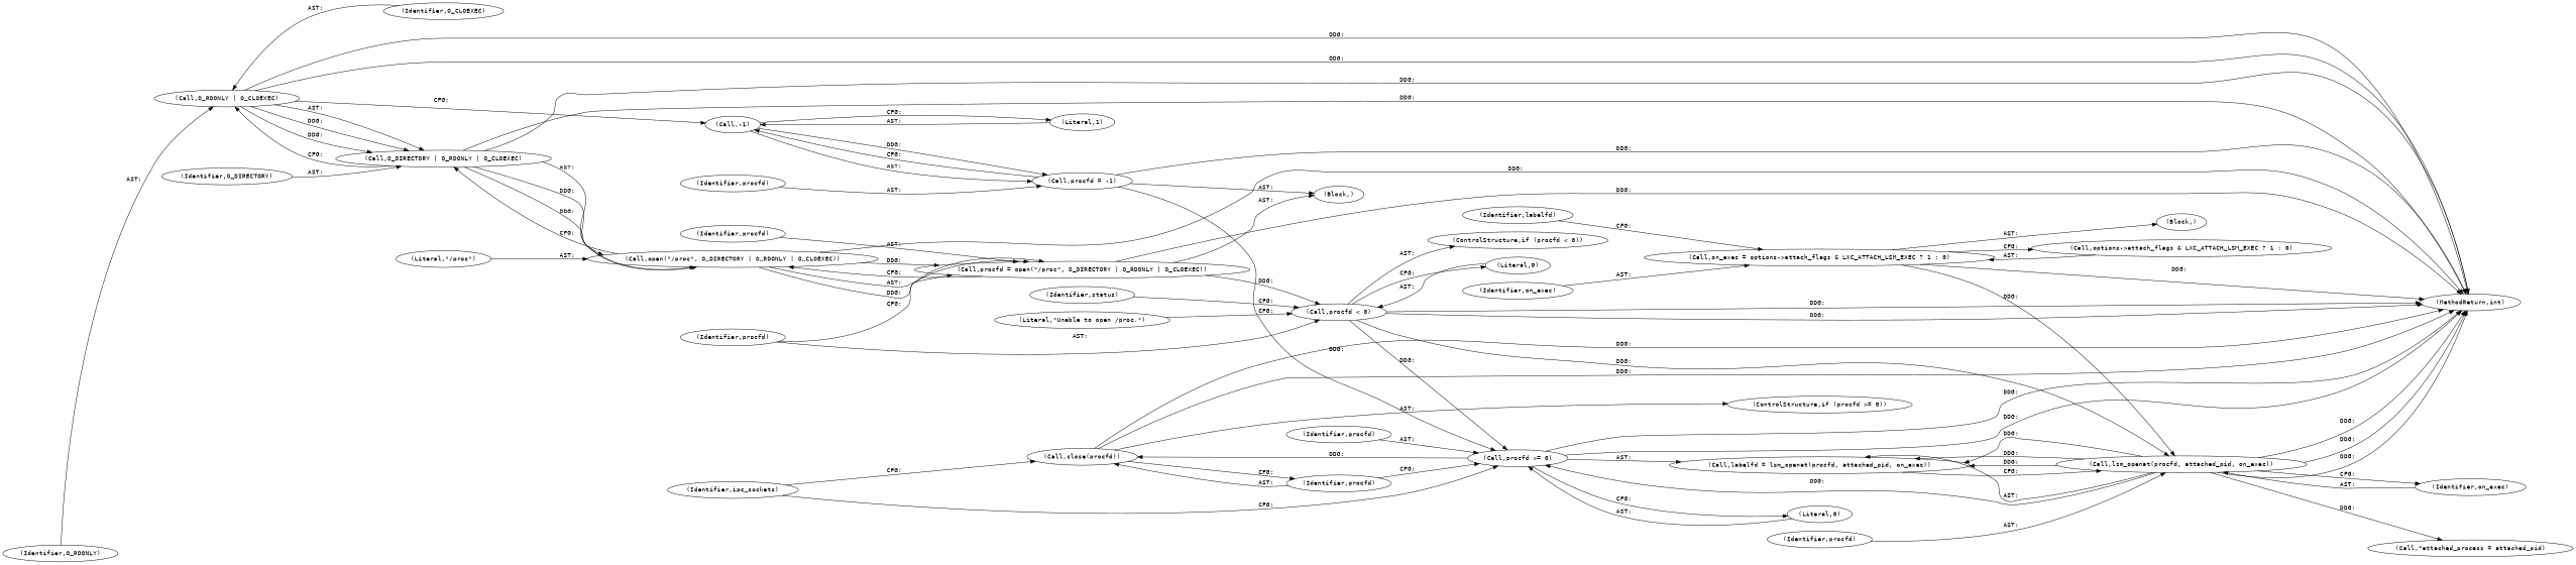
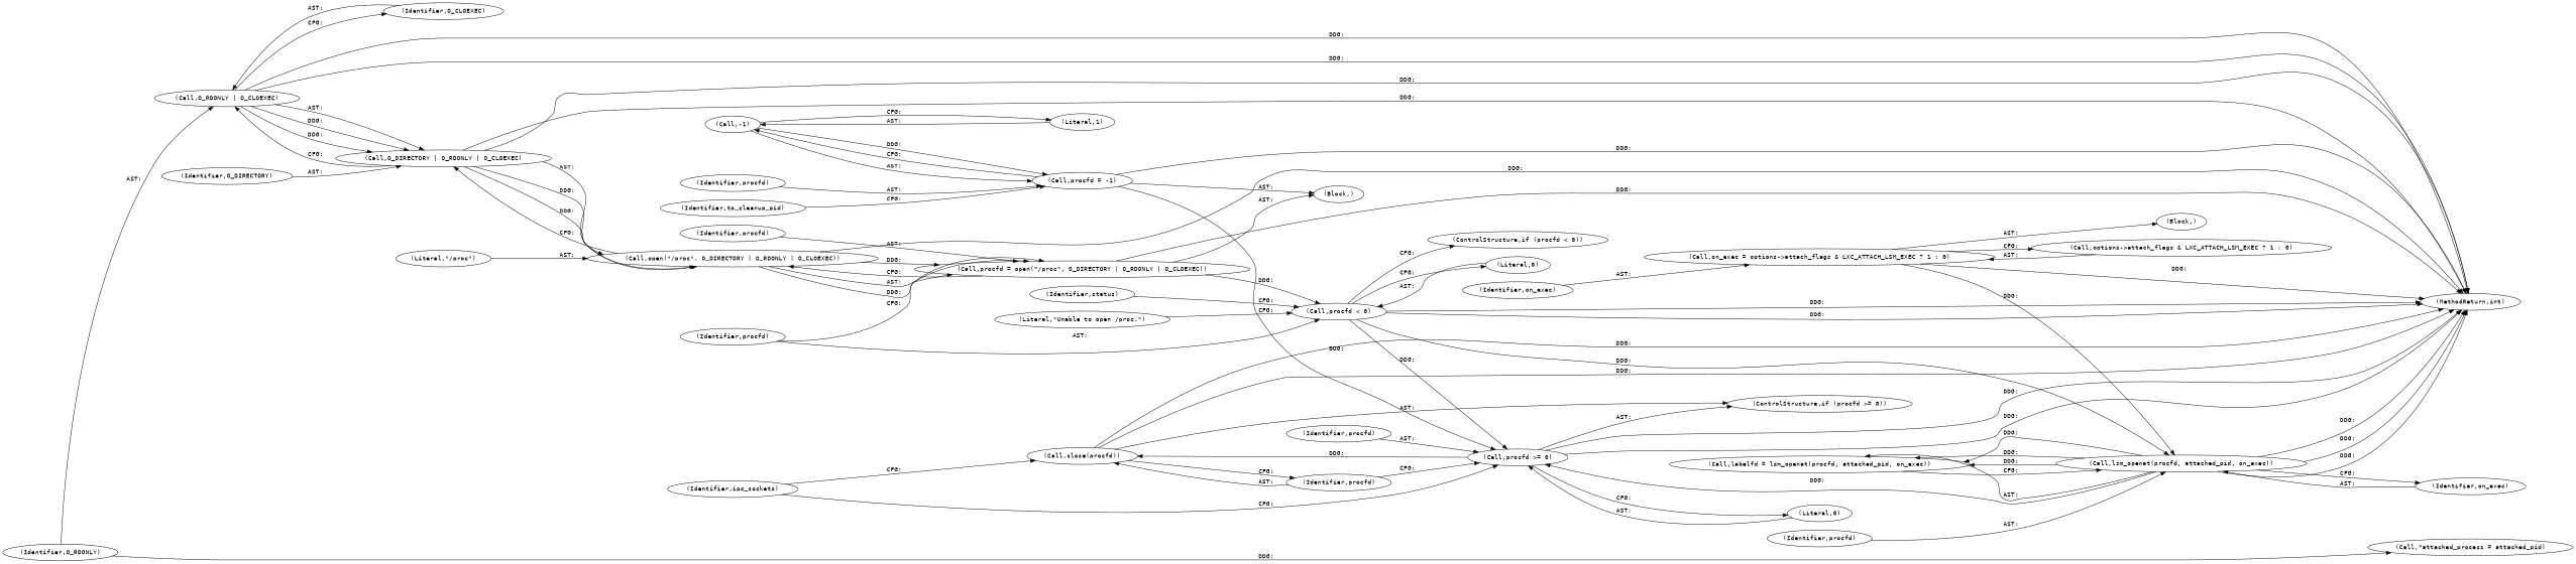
  digraph {
    fontname="DejaVu Sans Mono"
    rankdir=LR
    node [fontname="DejaVu Sans Mono"]
    edge [fontname="DejaVu Sans Mono"]
    n1 [label="(Call,close(procfd))"]
    n2 [label="(Identifier,procfd)"]
    n3 [label="(ControlStructure,if (procfd >= 0))"]
    n4 [label="(MethodReturn,int)"]
    n5 [label="(Call,procfd >= 0)"]
    n6 [label="(Literal,0)"]
    n7 [label="(Call,lsm_openat(procfd, attached_pid, on_exec))"]
    n8 [label="(Identifier,on_exec)"]
    n9 [label="(Call,*attached_process = attached_pid)"]
    n10 [label="(Call,labelfd = lsm_openat(procfd, attached_pid, on_exec))"]
    n11 [label="(Call,procfd < 0)"]
    n12 [label="(ControlStructure,if (procfd < 0))"]
    n13 [label="(Literal,0)"]
    n14 [label="(Call,procfd = open(\"/proc\", O_DIRECTORY | O_RDONLY | O_CLOEXEC))"]
    n15 [label="(Call,open(\"/proc\", O_DIRECTORY | O_RDONLY | O_CLOEXEC))"]
    n16 [label="(Block,)"]
    n17 [label="(Call,O_DIRECTORY | O_RDONLY | O_CLOEXEC)"]
    n18 [label="(Call,O_RDONLY | O_CLOEXEC)"]
    n19 [label="(Identifier,O_CLOEXEC)"]
    n20 [label="(Call,on_exec = options->attach_flags & LXC_ATTACH_LSM_EXEC ? 1 : 0)"]
    n21 [label="(Block,)"]
    n22 [label="(Call,options->attach_flags & LXC_ATTACH_LSM_EXEC ? 1 : 0)"]
    n23 [label="(Call,procfd = -1)"]
    n24 [label="(Call,-1)"]
    n25 [label="(Literal,1)"]
    n26 [label="(Identifier,procfd)"]
    n27 [label="(Identifier,procfd)"]
    n28 [label="(Identifier,O_RDONLY)"]
-   n29 [label="(Identifier,labelfd)"]
    n30 [label="(Identifier,procfd)"]
+   n31 [label="(Identifier,to_cleanup_pid)"]
    n32 [label="(Literal,\"/proc\")"]
    n33 [label="(Identifier,procfd)"]
    n34 [label="(Identifier,on_exec)"]
    n35 [label="(Identifier,procfd)"]
    n36 [label="(Identifier,ipc_sockets)"]
    n37 [label="(Identifier,status)"]
    n38 [label="(Identifier,O_DIRECTORY)"]
    n39 [label="(Literal,\"Unable to open /proc.\")"]
    n1 -> n2 [label="CFG: "]
    n1 -> n3 [label="AST: "]
    n1 -> n4 [label="DDG: "]
    n1 -> n4 [label="DDG: "]
    n2 -> n1 [label="AST: "]
    n2 -> n5 [label="CFG: "]
    n5 -> n1 [label="DDG: "]
-   n5 -> n10 [label="AST: "]
+   n5 -> n3 [label="AST: "]
    n5 -> n4 [label="DDG: "]
    n5 -> n4 [label="DDG: "]
    n5 -> n6 [label="CFG: "]
    n6 -> n5 [label="AST: "]
    n7 -> n4 [label="DDG: "]
    n7 -> n4 [label="DDG: "]
    n7 -> n4 [label="DDG: "]
    n7 -> n5 [label="DDG: "]
    n7 -> n8 [label="CFG: "]
-   n7 -> n9 [label="DDG: "]
+   n28 -> n9 [label="DDG: "]
    n7 -> n10 [label="AST: "]
    n7 -> n10 [label="DDG: "]
    n7 -> n10 [label="DDG: "]
    n7 -> n10 [label="DDG: "]
    n8 -> n7 [label="AST: "]
    n10 -> n7 [label="CFG: "]
    n11 -> n4 [label="DDG: "]
    n11 -> n4 [label="DDG: "]
    n11 -> n5 [label="DDG: "]
    n11 -> n7 [label="DDG: "]
-   n11 -> n12 [label="AST: "]
+   n11 -> n12 [label="CFG: "]
    n11 -> n13 [label="CFG: "]
    n13 -> n11 [label="AST: "]
    n14 -> n4 [label="DDG: "]
    n14 -> n11 [label="DDG: "]
    n14 -> n15 [label="CFG: "]
    n14 -> n16 [label="AST: "]
    n15 -> n4 [label="DDG: "]
    n15 -> n14 [label="AST: "]
    n15 -> n14 [label="DDG: "]
    n15 -> n14 [label="DDG: "]
    n15 -> n17 [label="CFG: "]
    n17 -> n4 [label="DDG: "]
    n17 -> n4 [label="DDG: "]
    n17 -> n15 [label="AST: "]
    n17 -> n15 [label="DDG: "]
    n17 -> n15 [label="DDG: "]
    n17 -> n18 [label="CFG: "]
    n18 -> n4 [label="DDG: "]
    n18 -> n4 [label="DDG: "]
    n18 -> n17 [label="AST: "]
    n18 -> n17 [label="DDG: "]
    n18 -> n17 [label="DDG: "]
-   n18 -> n24 [label="CFG: "]
+   n18 -> n19 [label="CFG: "]
    n19 -> n18 [label="AST: "]
    n20 -> n4 [label="DDG: "]
    n20 -> n7 [label="DDG: "]
    n20 -> n21 [label="AST: "]
    n20 -> n22 [label="CFG: "]
    n22 -> n20 [label="AST: "]
    n23 -> n4 [label="DDG: "]
    n23 -> n5 [label="DDG: "]
    n23 -> n16 [label="AST: "]
    n23 -> n24 [label="CFG: "]
    n24 -> n23 [label="AST: "]
    n24 -> n23 [label="DDG: "]
    n24 -> n25 [label="CFG: "]
    n25 -> n24 [label="AST: "]
    n26 -> n7 [label="AST: "]
    n27 -> n14 [label="AST: "]
    n28 -> n18 [label="AST: "]
-   n29 -> n20 [label="CFG: "]
    n30 -> n11 [label="AST: "]
    n30 -> n14 [label="CFG: "]
+   n31 -> n23 [label="CFG: "]
    n32 -> n15 [label="AST: "]
    n33 -> n5 [label="AST: "]
    n34 -> n20 [label="AST: "]
    n35 -> n23 [label="AST: "]
    n36 -> n1 [label="CFG: "]
    n36 -> n5 [label="CFG: "]
    n37 -> n11 [label="CFG: "]
    n38 -> n17 [label="AST: "]
    n39 -> n11 [label="CFG: "]
  }
